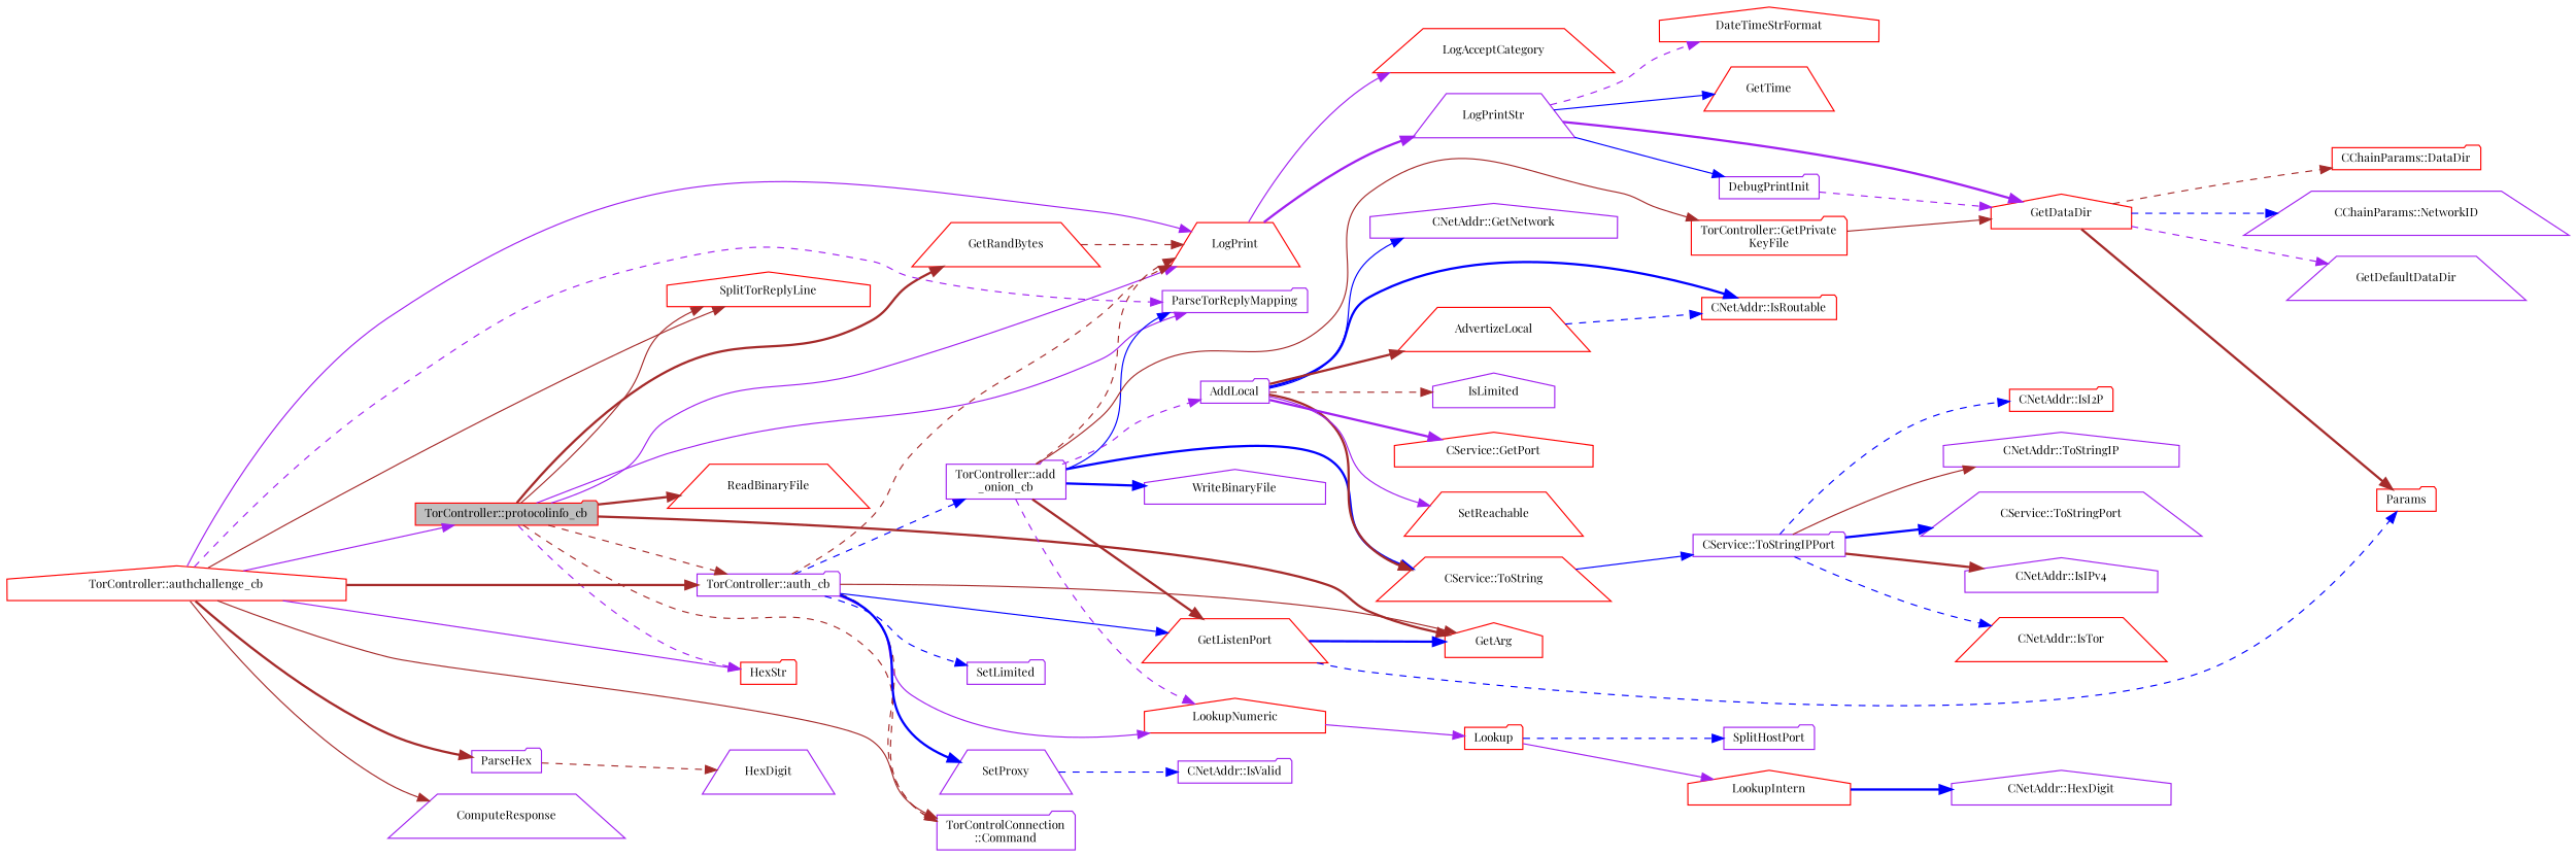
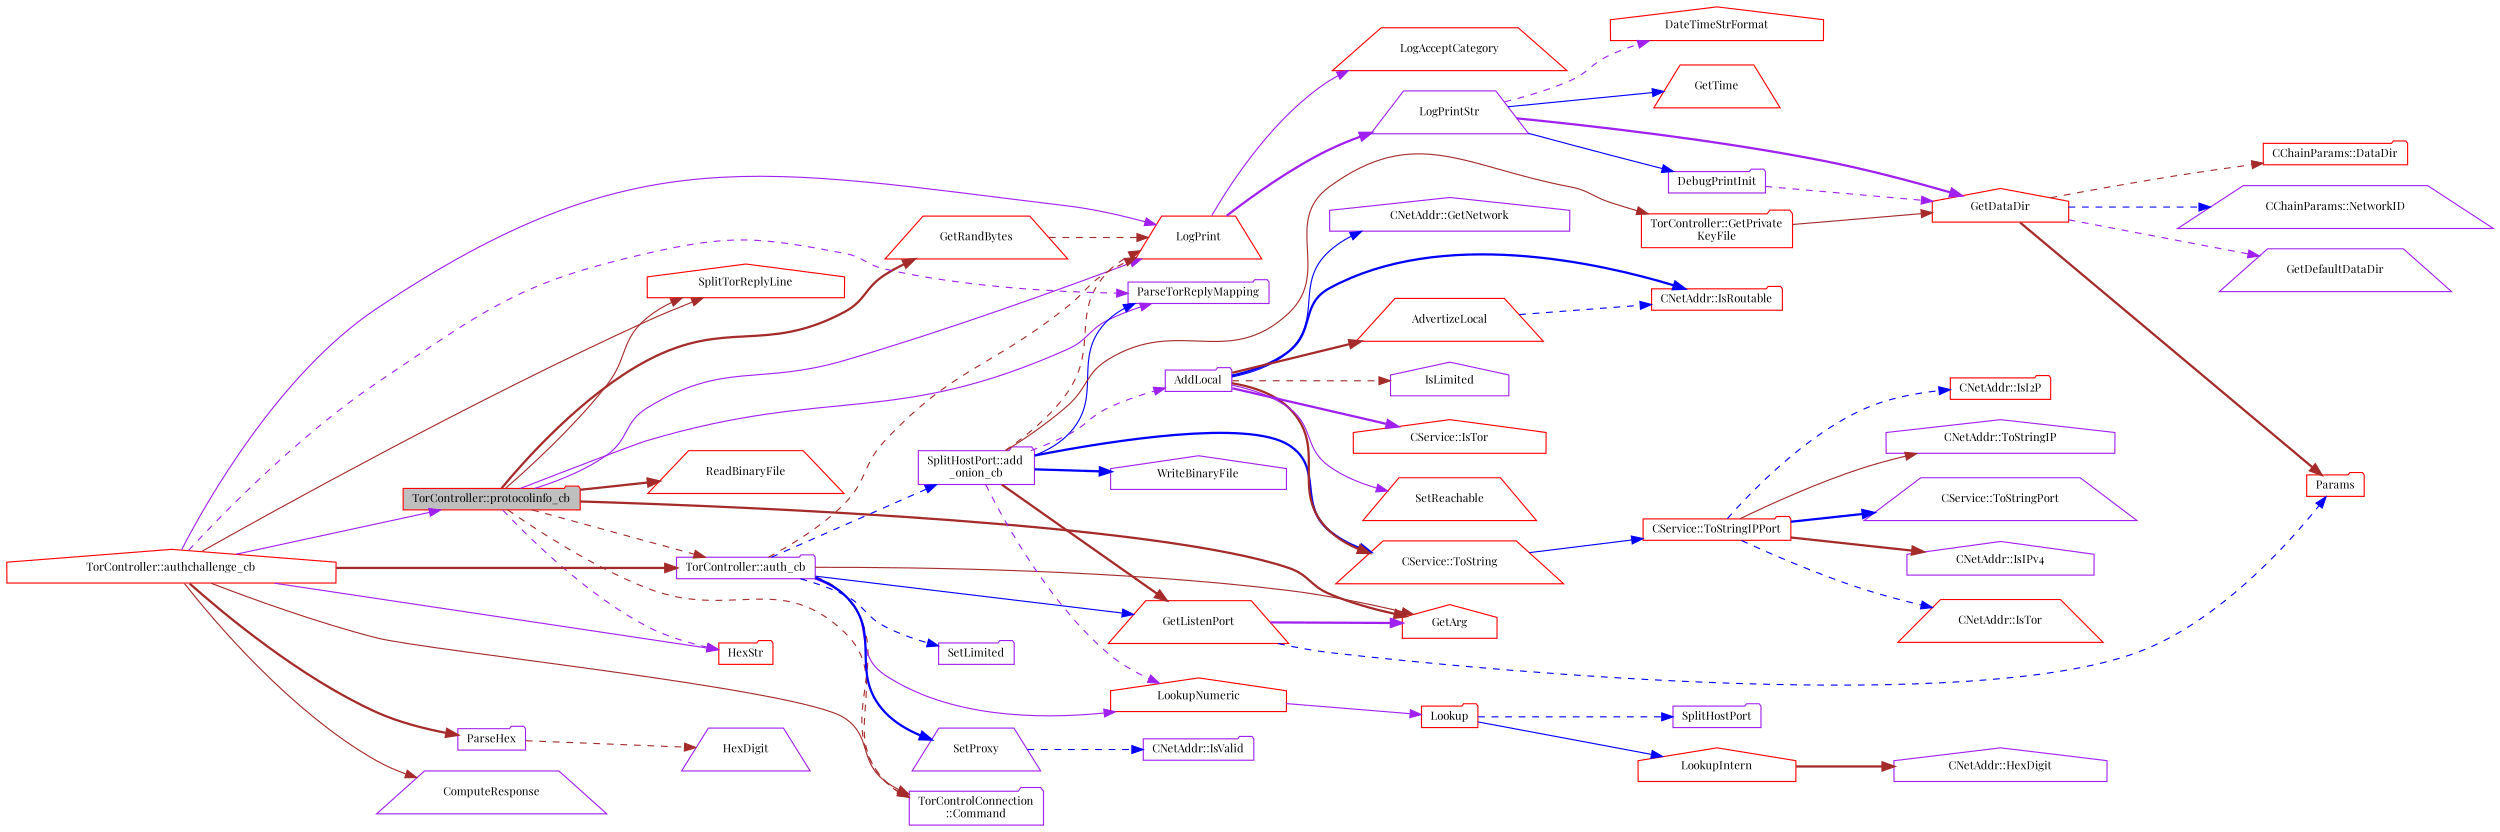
  digraph {
    fontname="Playfair Display"
    rankdir=LR
    node [color=red fillcolor=white fontname="Playfair Display" fontsize=10 shape=folder style=filled]
    edge [color=brown fontname="Playfair Display" fontsize=10 labelfontname=Helvetica labelfontsize=10 style=dashed]
    n1 [fillcolor=grey75 fontcolor=black height=0.2 label="TorController::protocolinfo_cb" width=0.4]
    n2 [height=0.2 label=SplitTorReplyLine shape=house width=0.4]
    n3 [color=purple height=0.2 label=ParseTorReplyMapping width=0.4]
    n4 [height=0.2 label=LogPrint shape=trapezium width=0.4]
    n5 [height=0.2 label=GetArg shape=house width=0.4]
    n6 [color=purple height=0.2 label="TorControlConnection\l::Command" width=0.4]
    n7 [color=purple height=0.2 label="TorController::auth_cb" width=0.4]
    n8 [height=0.2 label=ReadBinaryFile shape=trapezium width=0.4]
    n9 [height=0.2 label=GetRandBytes shape=trapezium width=0.4]
    n10 [height=0.2 label=HexStr width=0.4]
    n11 [height=0.2 label=LogAcceptCategory shape=trapezium width=0.4]
    n12 [color=purple height=0.2 label=LogPrintStr shape=trapezium width=0.4]
    n13 [height=0.2 label=LookupNumeric shape=house width=0.4]
    n14 [color=purple height=0.2 label=SetProxy shape=trapezium width=0.4]
    n15 [color=purple height=0.2 label=SetLimited width=0.4]
    n16 [height=0.2 label=GetListenPort shape=trapezium width=0.4]
-   n17 [color=purple height=0.2 label="TorController::add\l_onion_cb" width=0.4]
+   n17 [color=purple height=0.2 label="SplitHostPort::add\l_onion_cb" width=0.4]
    n18 [height=0.2 label="TorController::authchallenge_cb" shape=house width=0.4]
    n19 [color=purple height=0.2 label=ParseHex width=0.4]
    n20 [color=purple height=0.2 label=ComputeResponse shape=trapezium width=0.4]
    n21 [color=purple height=0.2 label=DebugPrintInit width=0.4]
    n22 [height=0.2 label=GetDataDir shape=house width=0.4]
    n23 [height=0.2 label=DateTimeStrFormat shape=house width=0.4]
    n24 [height=0.2 label=GetTime shape=trapezium width=0.4]
    n25 [height=0.2 label=Params width=0.4]
    n26 [color=purple height=0.2 label="CChainParams::NetworkID" shape=trapezium width=0.4]
    n27 [color=purple height=0.2 label=GetDefaultDataDir shape=trapezium width=0.4]
    n28 [height=0.2 label="CChainParams::DataDir" width=0.4]
    n29 [height=0.2 label=Lookup width=0.4]
    n30 [color=purple height=0.2 label="CNetAddr::IsValid" width=0.4]
    n31 [height=0.2 label="CService::ToString" shape=trapezium width=0.4]
    n32 [color=purple height=0.2 label=WriteBinaryFile shape=house width=0.4]
    n33 [height=0.2 label="TorController::GetPrivate\lKeyFile" width=0.4]
    n34 [color=purple height=0.2 label=AddLocal width=0.4]
    n35 [color=purple height=0.2 label=SplitHostPort width=0.4]
    n36 [height=0.2 label=LookupIntern shape=house width=0.4]
    n37 [color=purple height=0.2 label="CNetAddr::HexDigit" shape=house width=0.4]
-   n38 [color=purple height=0.2 label="CService::ToStringIPPort" width=0.4]
+   n38 [height=0.2 label="CService::ToStringIPPort" width=0.4]
    n39 [height=0.2 label="CNetAddr::IsRoutable" width=0.4]
    n40 [color=purple height=0.2 label=IsLimited shape=house width=0.4]
-   n41 [height=0.2 label="CService::GetPort" shape=house width=0.4]
+   n41 [height=0.2 label="CService::IsTor" shape=house width=0.4]
    n42 [height=0.2 label=SetReachable shape=trapezium width=0.4]
    n43 [color=purple height=0.2 label="CNetAddr::GetNetwork" shape=house width=0.4]
    n44 [height=0.2 label=AdvertizeLocal shape=trapezium width=0.4]
    n45 [color=purple height=0.2 label="CNetAddr::IsIPv4" shape=house width=0.4]
    n46 [height=0.2 label="CNetAddr::IsTor" shape=trapezium width=0.4]
    n47 [height=0.2 label="CNetAddr::IsI2P" width=0.4]
    n48 [color=purple height=0.2 label="CNetAddr::ToStringIP" shape=house width=0.4]
    n49 [color=purple height=0.2 label="CService::ToStringPort" shape=trapezium width=0.4]
    n50 [color=purple height=0.2 label=HexDigit shape=trapezium width=0.4]
    n1 -> n2 [style=solid]
    n1 -> n3 [color=purple style=solid]
    n1 -> n4 [color=purple style=solid]
    n1 -> n5 [style=bold]
    n1 -> n6
    n1 -> n7
    n1 -> n8 [style=bold]
    n1 -> n9 [style=bold]
    n1 -> n10 [color=purple]
    n4 -> n11 [color=purple style=solid]
    n4 -> n12 [color=purple style=bold]
    n7 -> n4
    n7 -> n5 [style=solid]
    n7 -> n6
    n7 -> n13 [color=purple style=solid]
    n7 -> n14 [color=blue style=bold]
    n7 -> n15 [color=blue]
    n7 -> n16 [color=blue style=solid]
    n7 -> n17 [color=blue]
    n9 -> n4
    n12 -> n21 [color=blue style=solid]
    n12 -> n22 [color=purple style=bold]
    n12 -> n23 [color=purple]
    n12 -> n24 [color=blue style=solid]
    n13 -> n29 [color=purple style=solid]
    n14 -> n30 [color=blue]
-   n16 -> n5 [color=blue style=bold]
+   n16 -> n5 [color=purple style=bold]
    n16 -> n25 [color=blue]
    n17 -> n3 [color=blue style=solid]
    n17 -> n4
    n17 -> n13 [color=purple]
    n17 -> n16 [style=bold]
    n17 -> n31 [color=blue style=bold]
    n17 -> n32 [color=blue style=bold]
    n17 -> n33 [style=solid]
    n17 -> n34 [color=purple]
    n18 -> n1 [color=purple style=solid]
    n18 -> n2 [style=solid]
    n18 -> n3 [color=purple]
    n18 -> n4 [color=purple style=solid]
    n18 -> n6 [style=solid]
    n18 -> n7 [style=bold]
    n18 -> n10 [color=purple style=solid]
    n18 -> n19 [style=bold]
    n18 -> n20 [style=solid]
    n19 -> n50
    n21 -> n22 [color=purple]
    n22 -> n25 [style=bold]
    n22 -> n26 [color=blue]
    n22 -> n27 [color=purple]
    n22 -> n28
    n29 -> n35 [color=blue]
-   n29 -> n36 [color=purple style=solid]
+   n29 -> n36 [color=blue style=solid]
    n31 -> n38 [color=blue style=solid]
    n33 -> n22 [style=solid]
    n34 -> n31 [style=bold]
    n34 -> n39 [color=blue style=bold]
    n34 -> n40
    n34 -> n41 [color=purple style=bold]
    n34 -> n42 [color=purple style=solid]
    n34 -> n43 [color=blue style=solid]
    n34 -> n44 [style=bold]
-   n36 -> n37 [color=blue style=bold]
+   n36 -> n37 [style=bold]
    n38 -> n45 [style=bold]
    n38 -> n46 [color=blue]
    n38 -> n47 [color=blue]
    n38 -> n48 [style=solid]
    n38 -> n49 [color=blue style=bold]
    n44 -> n39 [color=blue]
  }
